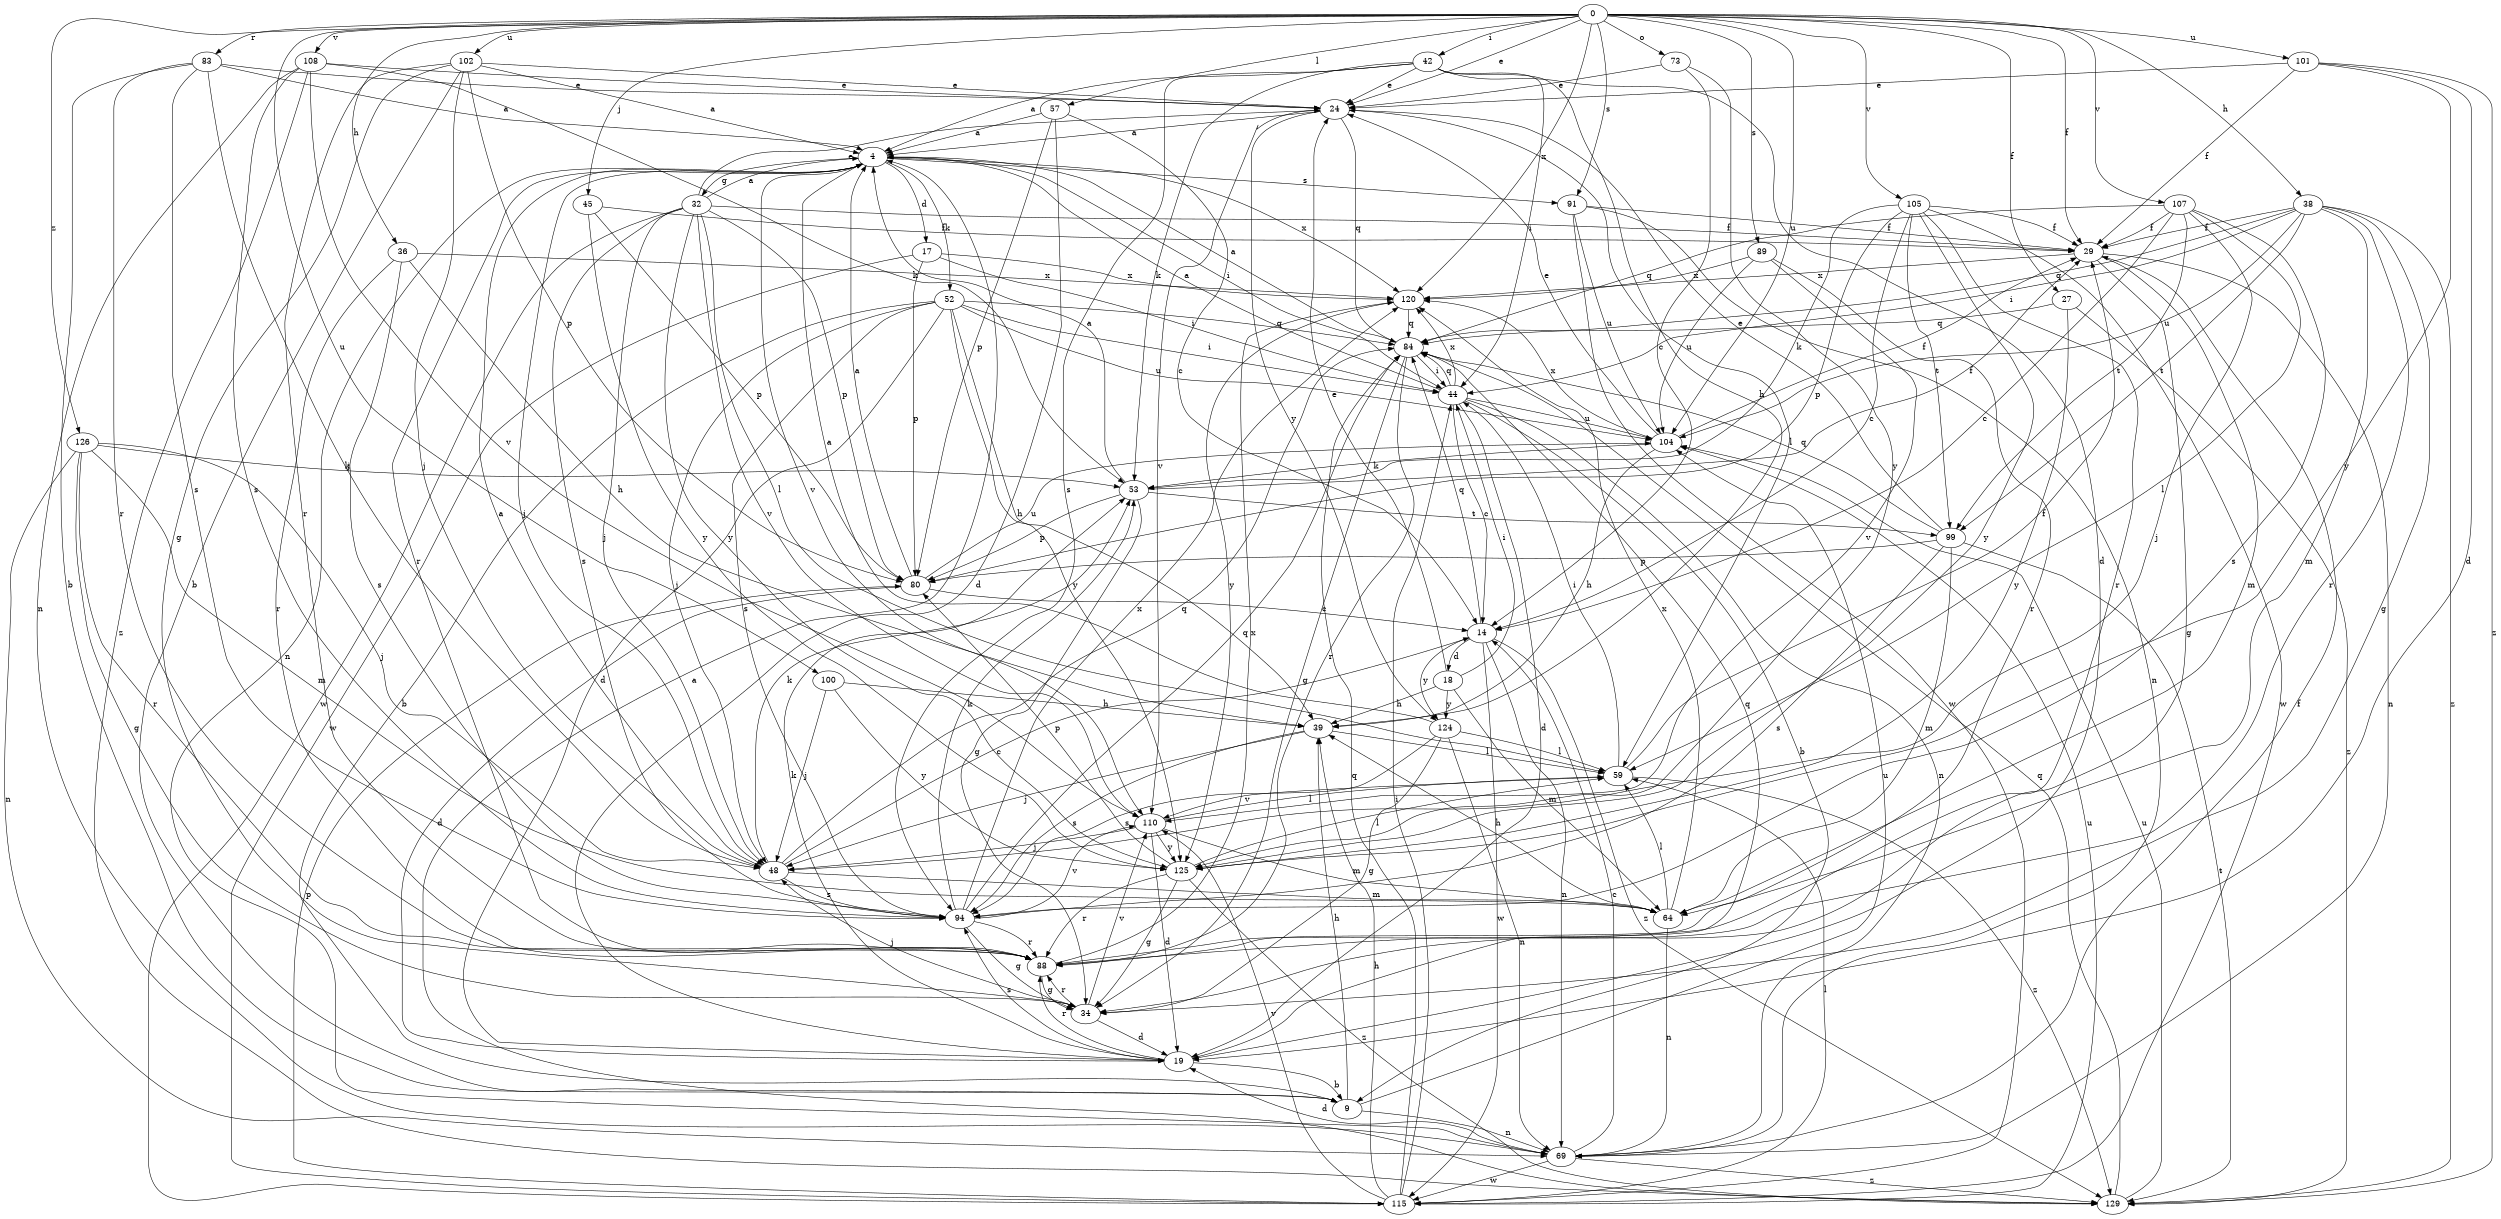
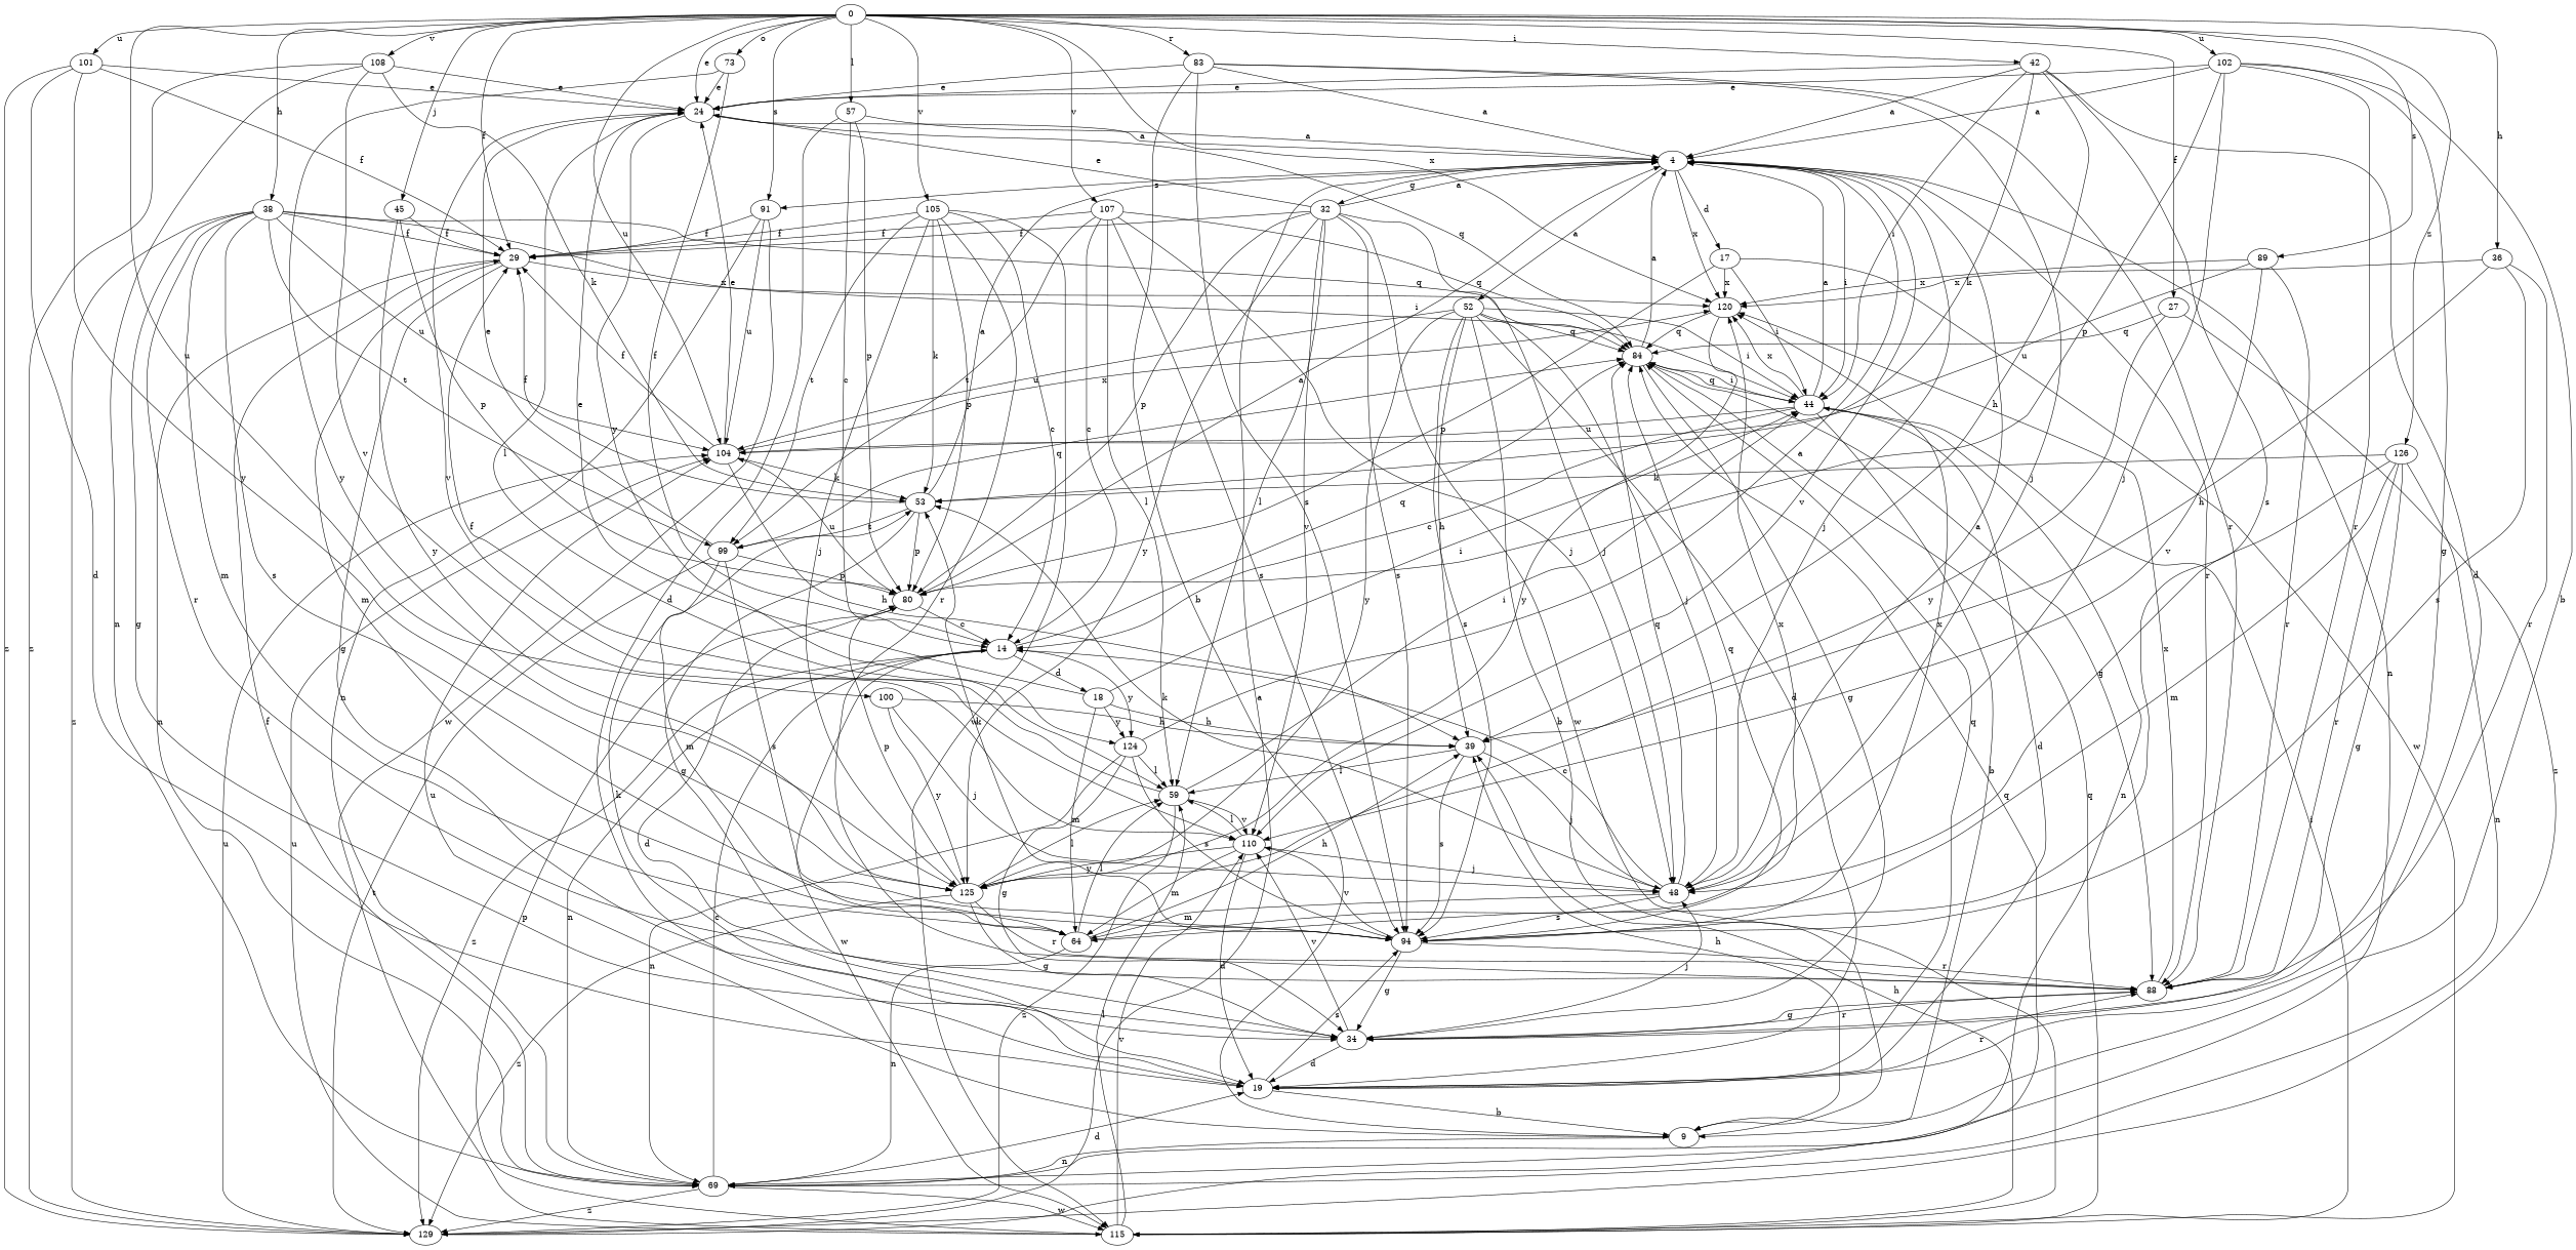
  strict digraph {
    0
    24
    27
    29
    36
    38
    42
    45
    57
    73
    n11 [label=83]
    89
    91
    100
    101
    102
    104
    105
    107
    108
    120
    126
    4
    110
    84
    124
    59
    129
    125
    69
    64
    34
    88
    39
    94
    44
    99
    19
    53
    80
    14
    48
    9
    115
    17
    32
    52
    18
    0 -> 24 [label=e]
    0 -> 27 [label=f]
    0 -> 29 [label=f]
    0 -> 36 [label=h]
    0 -> 38 [label=h]
    0 -> 42 [label=i]
    0 -> 45 [label=j]
    0 -> 57 [label=l]
    0 -> 73 [label=o]
    0 -> n11 [label=r]
    0 -> 89 [label=s]
    0 -> 91 [label=s]
    0 -> 100 [label=u]
    0 -> 101 [label=u]
    0 -> 102 [label=u]
    0 -> 104 [label=u]
    0 -> 105 [label=v]
    0 -> 107 [label=v]
    0 -> 108 [label=v]
    0 -> 120 [label=x]
    0 -> 126 [label=z]
    24 -> 4 [label=a]
    24 -> 110 [label=v]
    24 -> 84 [label=q]
    24 -> 124 [label=y]
    24 -> 59 [label=l]
    27 -> 84 [label=q]
    27 -> 129 [label=z]
    27 -> 125 [label=y]
    29 -> 120 [label=x]
    29 -> 69 [label=n]
    29 -> 64 [label=m]
    29 -> 34 [label=g]
    36 -> 120 [label=x]
    36 -> 88 [label=r]
    36 -> 39 [label=h]
    36 -> 94 [label=s]
    38 -> 29 [label=f]
    38 -> 104 [label=u]
    38 -> 84 [label=q]
    38 -> 129 [label=z]
    38 -> 64 [label=m]
    38 -> 34 [label=g]
    38 -> 88 [label=r]
-   108 -> 94 [label=s]
+   38 -> 94 [label=s]
    38 -> 44 [label=i]
    38 -> 99 [label=t]
    42 -> 24 [label=e]
    42 -> 4 [label=a]
    42 -> 39 [label=h]
    42 -> 94 [label=s]
    42 -> 44 [label=i]
    42 -> 19 [label=d]
    42 -> 53 [label=k]
    45 -> 29 [label=f]
    45 -> 125 [label=y]
    45 -> 80 [label=p]
    57 -> 4 [label=a]
    57 -> 19 [label=d]
    57 -> 80 [label=p]
    57 -> 14 [label=c]
    73 -> 24 [label=e]
    73 -> 125 [label=y]
-   73 -> 14 [label=c]
+   73 -> 14 [label=f]
    n11 -> 24 [label=e]
    n11 -> 4 [label=a]
    n11 -> 88 [label=r]
    n11 -> 94 [label=s]
    n11 -> 48 [label=j]
    n11 -> 9 [label=b]
    89 -> 104 [label=u]
    89 -> 120 [label=x]
    89 -> 110 [label=v]
    89 -> 88 [label=r]
    91 -> 29 [label=f]
    91 -> 104 [label=u]
    91 -> 69 [label=n]
    91 -> 115 [label=w]
    100 -> 125 [label=y]
    100 -> 39 [label=h]
    100 -> 48 [label=j]
    101 -> 24 [label=e]
    101 -> 29 [label=f]
    101 -> 129 [label=z]
    101 -> 125 [label=y]
    101 -> 19 [label=d]
    102 -> 24 [label=e]
    102 -> 4 [label=a]
    102 -> 34 [label=g]
    102 -> 88 [label=r]
    102 -> 80 [label=p]
    102 -> 48 [label=j]
    102 -> 9 [label=b]
    104 -> 24 [label=e]
    104 -> 29 [label=f]
    104 -> 120 [label=x]
    104 -> 39 [label=h]
    104 -> 53 [label=k]
    105 -> 29 [label=f]
-   105 -> 125 [label=y]
+   105 -> 125 [label=j]
    105 -> 88 [label=r]
    105 -> 99 [label=t]
    105 -> 53 [label=k]
    105 -> 80 [label=p]
    105 -> 14 [label=c]
    105 -> 115 [label=w]
    107 -> 29 [label=f]
    107 -> 84 [label=q]
    107 -> 59 [label=l]
    107 -> 94 [label=s]
    107 -> 99 [label=t]
    107 -> 14 [label=c]
    107 -> 48 [label=j]
    108 -> 24 [label=e]
    108 -> 110 [label=v]
    108 -> 129 [label=z]
    108 -> 69 [label=n]
    108 -> 53 [label=k]
    120 -> 84 [label=q]
    120 -> 125 [label=y]
    126 -> 69 [label=n]
    126 -> 64 [label=m]
    126 -> 34 [label=g]
    126 -> 88 [label=r]
    126 -> 53 [label=k]
    126 -> 48 [label=j]
    4 -> 91 [label=s]
    4 -> 120 [label=x]
    4 -> 110 [label=v]
    4 -> 69 [label=n]
    4 -> 88 [label=r]
    4 -> 44 [label=i]
    4 -> 48 [label=j]
    4 -> 17 [label=d]
    4 -> 32 [label=g]
-   4 -> 52 [label=k]
+   4 -> 52 [label=a]
    110 -> 59 [label=l]
    110 -> 125 [label=y]
    110 -> 64 [label=m]
    110 -> 19 [label=d]
    110 -> 48 [label=j]
    84 -> 4 [label=a]
    84 -> 34 [label=g]
    84 -> 88 [label=r]
    84 -> 44 [label=i]
    124 -> 4 [label=a]
    124 -> 59 [label=l]
    124 -> 69 [label=n]
    124 -> 34 [label=g]
    124 -> 94 [label=s]
    59 -> 29 [label=f]
    59 -> 110 [label=v]
    59 -> 129 [label=z]
    59 -> 44 [label=i]
    129 -> 104 [label=u]
    129 -> 4 [label=a]
    129 -> 84 [label=q]
    125 -> 59 [label=l]
    125 -> 129 [label=z]
    125 -> 34 [label=g]
    125 -> 88 [label=r]
    125 -> 80 [label=p]
    69 -> 29 [label=f]
    69 -> 129 [label=z]
    69 -> 19 [label=d]
    69 -> 14 [label=c]
    69 -> 115 [label=w]
    64 -> 120 [label=x]
    64 -> 59 [label=l]
    64 -> 69 [label=n]
    64 -> 39 [label=h]
    34 -> 110 [label=v]
    34 -> 88 [label=r]
    34 -> 19 [label=d]
    34 -> 48 [label=j]
    88 -> 120 [label=x]
    88 -> 34 [label=g]
    39 -> 59 [label=l]
    39 -> 94 [label=s]
    39 -> 48 [label=j]
    94 -> 120 [label=x]
    94 -> 110 [label=v]
    94 -> 84 [label=q]
    94 -> 34 [label=g]
    94 -> 88 [label=r]
    94 -> 53 [label=k]
    44 -> 104 [label=u]
    44 -> 120 [label=x]
    44 -> 4 [label=a]
    44 -> 84 [label=q]
    44 -> 69 [label=n]
    44 -> 19 [label=d]
    44 -> 14 [label=c]
    44 -> 9 [label=b]
    99 -> 24 [label=e]
    99 -> 84 [label=q]
    99 -> 129 [label=t]
    99 -> 64 [label=m]
    99 -> 94 [label=s]
    99 -> 80 [label=p]
    19 -> 84 [label=q]
    19 -> 88 [label=r]
    19 -> 94 [label=s]
    19 -> 53 [label=k]
    19 -> 9 [label=b]
    53 -> 29 [label=f]
    53 -> 4 [label=a]
    53 -> 34 [label=g]
    53 -> 99 [label=t]
    53 -> 80 [label=p]
    80 -> 104 [label=u]
    80 -> 4 [label=a]
    80 -> 19 [label=d]
    80 -> 14 [label=c]
    14 -> 84 [label=q]
    14 -> 124 [label=y]
    14 -> 129 [label=z]
    14 -> 69 [label=n]
    14 -> 115 [label=w]
    14 -> 18 [label=d]
    48 -> 4 [label=a]
    48 -> 84 [label=q]
    48 -> 64 [label=m]
    48 -> 94 [label=s]
    48 -> 53 [label=k]
    48 -> 14 [label=c]
    9 -> 104 [label=u]
    9 -> 69 [label=n]
    9 -> 39 [label=h]
    115 -> 104 [label=u]
    115 -> 110 [label=v]
    115 -> 84 [label=q]
    115 -> 59 [label=l]
    115 -> 39 [label=h]
    115 -> 44 [label=i]
    115 -> 80 [label=p]
    17 -> 120 [label=x]
    17 -> 44 [label=i]
    17 -> 80 [label=p]
    17 -> 115 [label=w]
    32 -> 24 [label=e]
    32 -> 29 [label=f]
    32 -> 4 [label=a]
    32 -> 110 [label=v]
    32 -> 59 [label=l]
    32 -> 125 [label=y]
    32 -> 94 [label=s]
    32 -> 80 [label=p]
    32 -> 48 [label=j]
    32 -> 115 [label=w]
    52 -> 104 [label=u]
    52 -> 84 [label=q]
    52 -> 125 [label=y]
    52 -> 39 [label=h]
    52 -> 94 [label=s]
    52 -> 44 [label=i]
    52 -> 19 [label=d]
    52 -> 48 [label=j]
    52 -> 9 [label=b]
    18 -> 24 [label=e]
    18 -> 124 [label=y]
    18 -> 64 [label=m]
    18 -> 39 [label=h]
    18 -> 44 [label=i]
  }
